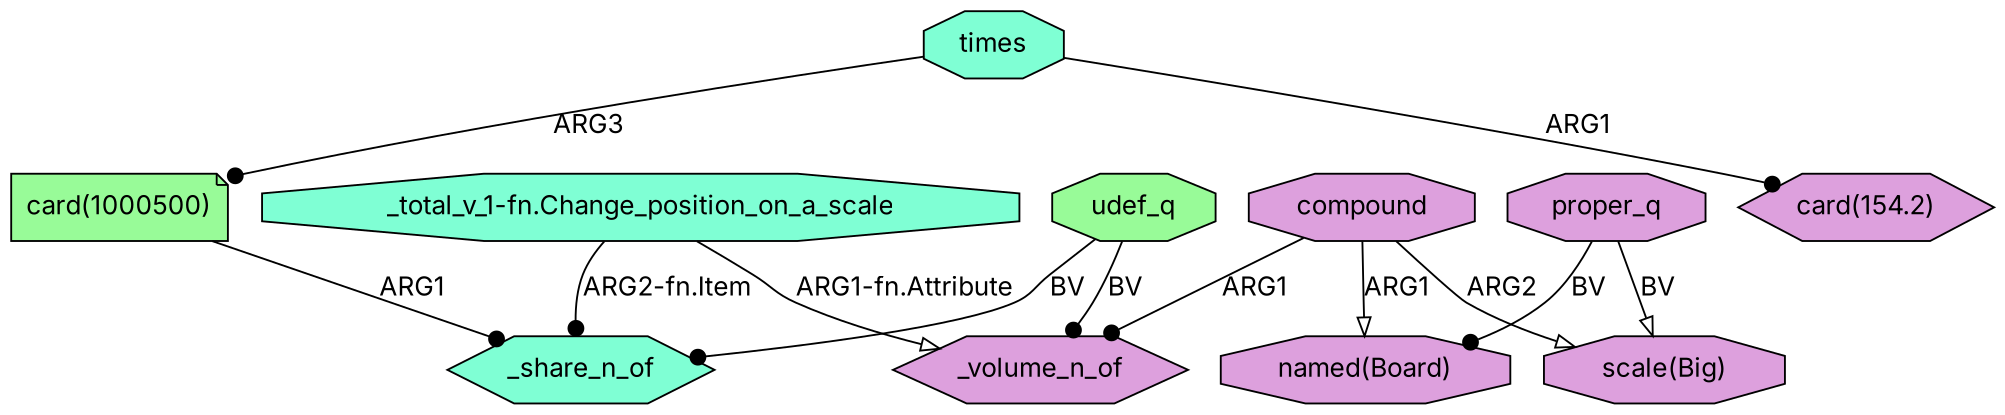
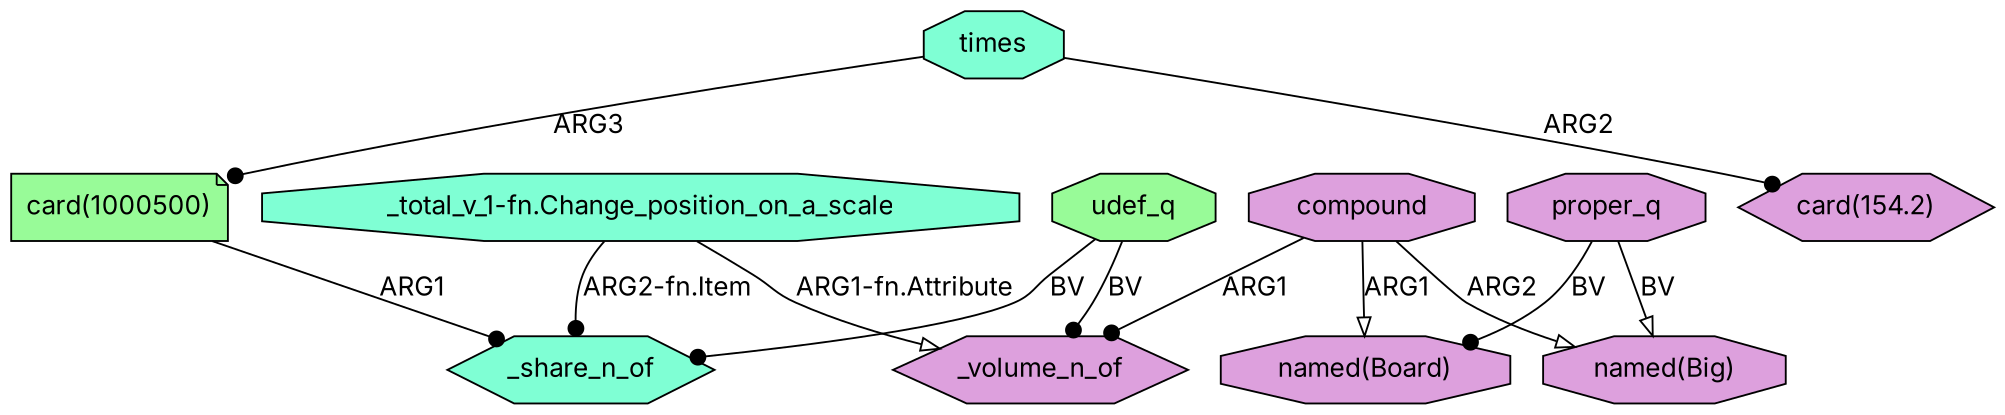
  digraph {
    fontname=Inter
    node [fillcolor=plum fontname=Inter shape=octagon style=filled]
    edge [arrowhead=dot fontname=Inter]
    n1 [fillcolor=palegreen label="card(1000500)" shape=note]
    _share_n_of [fillcolor=aquamarine shape=hexagon]
    proper_q
    "named(Board)"
-   "named(Big)" [label="scale(Big)"]
+   "named(Big)"
    times [fillcolor=aquamarine]
    "card(154.2)" [shape=hexagon]
    compound
    _volume_n_of [shape=hexagon]
    "_total_v_1-fn.Change_position_on_a_scale" [fillcolor=aquamarine]
    udef_q [fillcolor=palegreen]
    n1 -> _share_n_of [label=ARG1]
    proper_q -> "named(Board)" [label=BV]
    proper_q -> "named(Big)" [arrowhead=onormal label=BV]
    times -> n1 [label=ARG3]
-   times -> "card(154.2)" [label=ARG1]
+   times -> "card(154.2)" [label=ARG2]
    compound -> "named(Board)" [arrowhead=onormal label=ARG1]
    compound -> "named(Big)" [arrowhead=onormal label=ARG2]
    compound -> _volume_n_of [label=ARG1]
    "_total_v_1-fn.Change_position_on_a_scale" -> _share_n_of [label="ARG2-fn.Item"]
    "_total_v_1-fn.Change_position_on_a_scale" -> _volume_n_of [arrowhead=onormal label="ARG1-fn.Attribute"]
    udef_q -> _share_n_of [label=BV]
    udef_q -> _volume_n_of [label=BV]
  }
